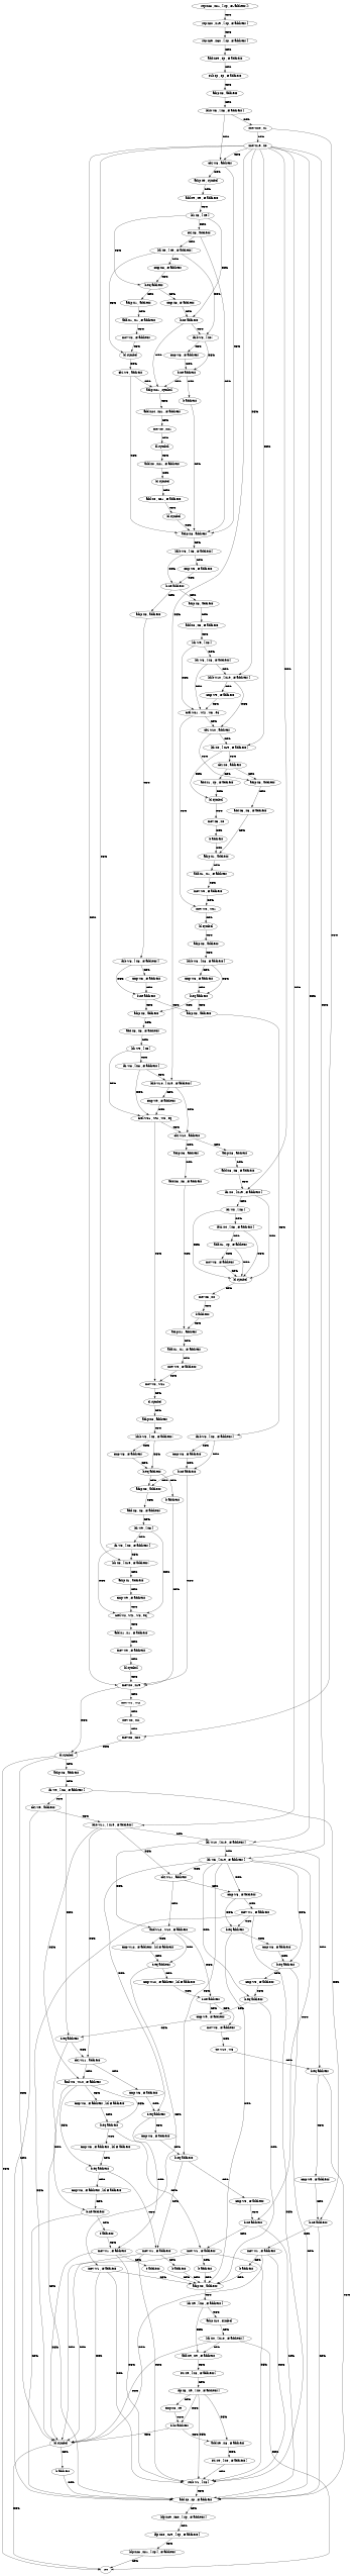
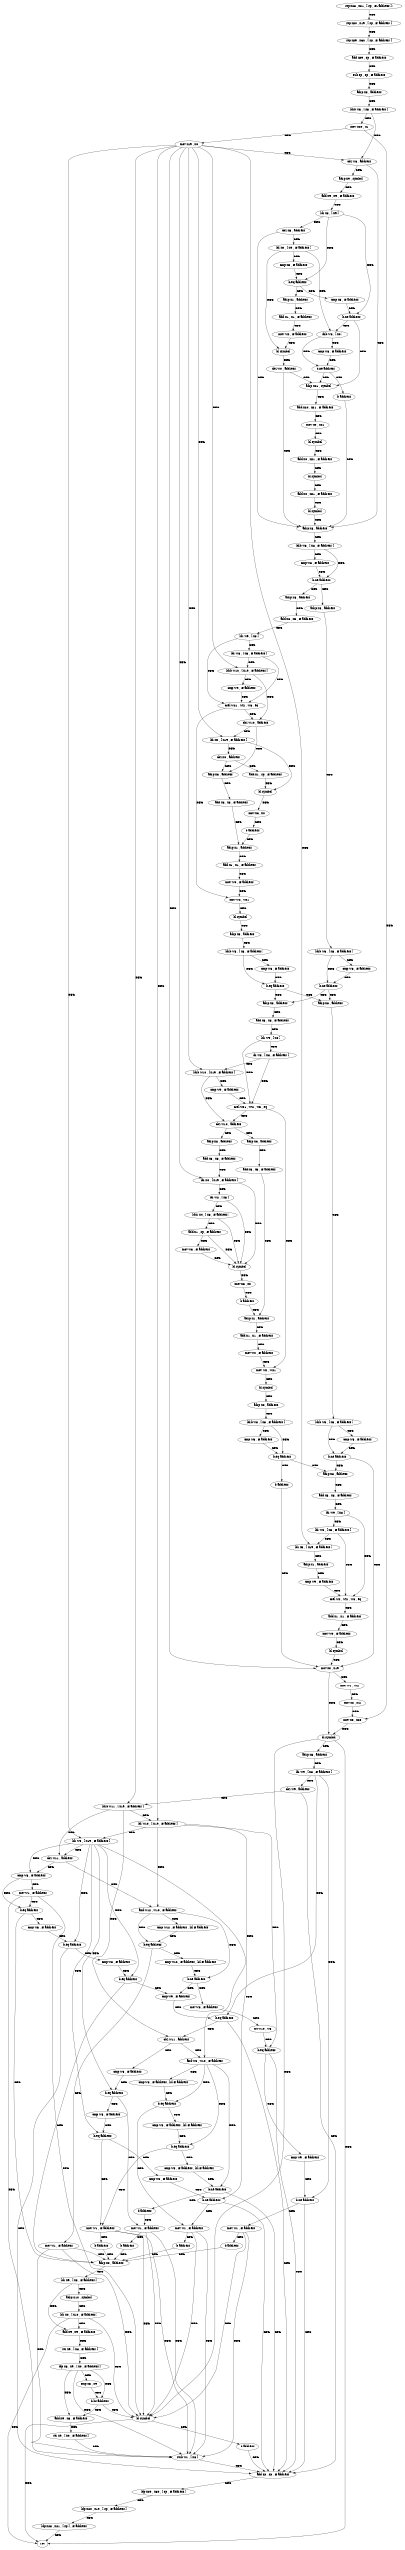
  digraph {
    n1 [label="stp x28 , x21 , [ sp , #- address ]!"]
    n2 [label="stp x20 , x19 , [ sp , # address ]"]
    n3 [label="stp x29 , x30 , [ sp , # address ]"]
    n4 [label="add x29 , sp , # address"]
    n5 [label="sub sp , sp , # address"]
    n6 [label="adrp x8 , address"]
    n7 [label="ldrb w8 , [ x8 , # address ]"]
    n8 [label="mov x20 , x1"]
    n9 [label="cbz w8 , address"]
    n10 [label="mov x19 , x0"]
    n11 [label="mov x3 , x20"]
    n12 [label="adrp x8 , address"]
    n13 [label="adrp x9 , symbol"]
    n14 [label="ldrb w10 , [ x19 , # address ]"]
    n15 [label="ldr x0 , [ x19 , # address ]"]
    n16 [label="mov x0 , x19"]
    n17 [label="ldrb w10 , [ x19 , # address ]"]
    n18 [label="ldrb w11 , [ x19 , # address ]"]
    n19 [label="ldr x3 , [ x19 , # address ]"]
    n20 [label="ldr x0 , [ x19 , # address ]"]
    n21 [label="ldr w10 , [ x19 , # address ]"]
    n22 [label="ldr w8 , [ x19 , # address ]"]
    n23 [label="bl symbol"]
    n24 [label="cmp w9 , # address"]
    n25 [label="cbz w10 , address"]
    n26 [label="cbz x0 , address"]
    n27 [label="bl symbol"]
    n28 [label="mov w1 , wzr"]
    n29 [label="cmp w9 , # address"]
    n30 [label="cbz w10 , address"]
    n31 [label="cbz w11 , address"]
    n32 [label="cbz w11 , address"]
    n33 [label="adrp x1 , address"]
    n34 [label="ldr w2 , [ x8 ]"]
    n35 [label="bl symbol"]
    n36 [label="and w12 , w10 , # address"]
    n37 [label="b.eq address"]
    n38 [label="and w8 , w10 , # address"]
    n39 [label="cmp w8 , # address"]
    n40 [label="b.eq address"]
    n41 [label="b.eq address"]
    n42 [label="b.eq address"]
    n43 [label="b.eq address"]
    n44 [label="b.ne address"]
    n45 [label="ldrb w8 , [ x8 , # address ]"]
    n46 [label="add x9 , x9 , # address"]
    n47 [label="cmp w8 , # address"]
    n48 [label="b.ne address"]
    n49 [label="ldr x8 , [ x9 ]"]
    n50 [label="adrp x8 , address"]
    n51 [label="adrp x8 , address"]
    n52 [label="ldrb w8 , [ x8 , # address ]"]
    n53 [label="add x8 , x8 , # address"]
    n54 [label="cmp w8 , # address"]
    n55 [label="b.ne address"]
    n56 [label="ldr w9 , [ x8 ]"]
    n57 [label="cbz x8 , address"]
    n58 [label="b.eq address"]
    n59 [label="b.ne address"]
    n60 [label="ldr x0 , [ x9 , # address ]"]
    n61 [label="adrp x1 , address"]
    n62 [label="cmp x8 , # address"]
    n63 [label="ldrb w8 , [ x0 ]"]
    n64 [label="adrp x21 , symbol"]
    n65 [label="cmp x8 , # address"]
    n66 [label="bl symbol"]
    n67 [label="cbz w0 , address"]
    n68 [label="cmp w8 , # address"]
    n69 [label="b.ne address"]
    n70 [label="adrp x8 , address"]
    n71 [label="adrp x8 , address"]
    n72 [label="ldrb w8 , [ x8 , # address ]"]
    n73 [label="add x8 , x8 , # address"]
    n74 [label="cmp w8 , # address"]
    n75 [label="b.ne address"]
    n76 [label="ldr w9 , [ x8 ]"]
    n77 [label="ldr w8 , [ x8 , # address ]"]
    n78 [label="csel w21 , wzr , w8 , eq"]
    n79 [label="mov w2 , w21"]
    n80 [label="adrp x3 , address"]
    n81 [label="bl symbol"]
    n82 [label="add x3 , x3 , # address"]
    n83 [label="adrp x1 , address"]
    n84 [label="add x1 , sp , # address"]
    n85 [label="mov x3 , x0"]
    n86 [label="add x1 , x1 , # address"]
    n87 [label="mov w2 , # address"]
    n88 [label="adrp x8 , address"]
    n89 [label="add x8 , x8 , # address"]
    n90 [label="mov x2 , xzr"]
    n91 [label="adrp x8 , address"]
    n92 [label=ret]
    n93 [label="bl symbol"]
    n94 [label="ldr w9 , [ x8 ]"]
    n95 [label="ldr w8 , [ x8 , # address ]"]
    n96 [label="csel w21 , wzr , w8 , eq"]
    n97 [label="mov w2 , w21"]
    n98 [label="adrp x3 , address"]
    n99 [label="adrp x8 , address"]
    n100 [label="bl symbol"]
    n101 [label="add x3 , x3 , # address"]
    n102 [label="add x8 , x8 , # address"]
    n103 [label="adrp x1 , address"]
    n104 [label="add x1 , x1 , # address"]
    n105 [label="mov w0 , # address"]
    n106 [label="add x24 , x21 , # address"]
    n107 [label="mov x0 , x21"]
    n108 [label="b address"]
    n109 [label="ldr w9 , [ x8 , # address ]"]
    n110 [label="b address"]
    n111 [label="cbz w9 , address"]
    n112 [label="b.eq address"]
    n113 [label="b.ne address"]
    n114 [label="add sp , sp , # address"]
    n115 [label="mov w1 , # address"]
    n116 [label="ldp x29 , x30 , [ sp , # address ]"]
    n117 [label="ldp x20 , x19 , [ sp , # address ]"]
    n118 [label="cmp w8 , # address"]
    n119 [label="ldr w8 , [ x8 , # address ]"]
    n120 [label="csel w2 , wzr , w8 , eq"]
    n121 [label="add x1 , x1 , # address"]
    n122 [label="cmp w9 , # address"]
    n123 [label="mov w0 , # address"]
    n124 [label="bl symbol"]
    n125 [label="add x1 , x1 , # address"]
    n126 [label="mov w0 , # address"]
    n127 [label="ldur x4 , [ x8 , # address ]"]
    n128 [label="mov x3 , x0"]
    n129 [label="add x1 , sp , # address"]
    n130 [label="mov w3 , # address"]
    n131 [label="b address"]
    n132 [label="b address"]
    n133 [label="bl symbol"]
    n134 [label="add x0 , x21 , # address"]
    n135 [label="bl symbol"]
    n136 [label="add x0 , x21 , # address"]
    n137 [label="bl symbol"]
    n138 [label="ldp x28 , x21 , [ sp ] , # address"]
    n139 [label="cmp w12 , # address , lsl # address"]
    n140 [label="b.eq address"]
    n141 [label="b.ne address"]
    n142 [label="cmp w9 , # address"]
    n143 [label="cmp w8 , # address , lsl # address"]
    n144 [label="b.eq address"]
    n145 [label="b.eq address"]
    n146 [label="b.ne address"]
    n147 [label="mov w1 , # address"]
    n148 [label="b.eq address"]
    n149 [label="cmp w8 , # address"]
    n150 [label="adrp x8 , address"]
    n151 [label="cmp w9 , # address"]
    n152 [label="mov w1 , # address"]
    n153 [label="cmp w8 , # address"]
    n154 [label="mov w1 , # address"]
    n155 [label="cmp w8 , # address"]
    n156 [label="mov w1 , # address"]
    n157 [label="strb w1 , [ x8 ]"]
    n158 [label="cmp w8 , # address"]
    n159 [label="mov w1 , # address"]
    n160 [label="cmp w12 , # address , lsl # address"]
    n161 [label="mov w8 , # address"]
    n162 [label="b address"]
    n163 [label="adrp x8 , address"]
    n164 [label="ldrb w8 , [ x8 , # address ]"]
    n165 [label="cmp w8 , # address"]
    n166 [label="b.eq address"]
    n167 [label="adrp x8 , address"]
    n168 [label="ldrb w8 , [ x8 , # address ]"]
    n169 [label="cmp w8 , # address"]
    n170 [label="b.eq address"]
    n171 [label="ldr x9 , [ x8 , # address ]"]
    n172 [label="adrp x10 , symbol"]
    n173 [label="add x9 , x9 , # address"]
    n174 [label="ldr x0 , [ x10 , # address ]"]
    n175 [label="str x9 , [ x8 , # address ]"]
    n176 [label="ldp x8 , x9 , [ x0 , # address ]"]
    n177 [label="cmp x8 , x9"]
    n178 [label="b.hs address"]
    n179 [label="add x9 , x8 , # address"]
    n180 [label="str x9 , [ x0 , # address ]"]
    n181 [label="tst w10 , w8"]
    n182 [label="cmp w8 , # address , lsl # address"]
    n183 [label="cmp w8 , # address , lsl # address"]
    n184 [label="b address"]
    n185 [label="b address"]
    n186 [label="b address"]
    n187 [label="b address"]
    n188 [label="b address"]
    n1 -> n2 [label=CFG]
    n2 -> n3 [label=CFG]
    n3 -> n4 [label=CFG]
    n4 -> n5 [label=CFG]
    n5 -> n6 [label=CFG]
    n6 -> n7 [label=CFG]
    n7 -> n8 [label=CFG]
    n7 -> n9 [label=DFG]
    n8 -> n10 [label=CFG]
    n8 -> n11 [label=DFG]
    n9 -> n12 [label=CFG]
    n9 -> n13 [label=CFG]
    n10 -> n9 [label=CFG]
    n10 -> n14 [label=DFG]
    n10 -> n15 [label=DFG]
    n10 -> n16 [label=DFG]
    n10 -> n17 [label=DFG]
    n10 -> n18 [label=DFG]
    n10 -> n19 [label=DFG]
    n10 -> n20 [label=DFG]
    n10 -> n21 [label=DFG]
    n10 -> n22 [label=DFG]
    n11 -> n23 [label=DFG]
    n12 -> n45 [label=CFG]
    n13 -> n46 [label=CFG]
    n14 -> n24 [label=CFG]
    n14 -> n25 [label=DFG]
    n15 -> n26 [label=DFG]
    n15 -> n27 [label=DFG]
    n16 -> n23 [label=DFG]
    n16 -> n28 [label=CFG]
    n17 -> n29 [label=CFG]
    n17 -> n30 [label=DFG]
    n18 -> n21 [label=CFG]
    n18 -> n31 [label=DFG]
    n18 -> n32 [label=DFG]
    n19 -> n33 [label=CFG]
    n20 -> n34 [label=CFG]
    n20 -> n35 [label=DFG]
    n21 -> n22 [label=CFG]
    n21 -> n36 [label=DFG]
    n21 -> n37 [label=DFG]
-   n18 -> n38 [label=DFG]
+   n21 -> n38 [label=DFG]
    n22 -> n31 [label=CFG]
    n22 -> n39 [label=DFG]
    n22 -> n40 [label=DFG]
    n22 -> n41 [label=DFG]
    n22 -> n42 [label=DFG]
    n22 -> n43 [label=DFG]
    n22 -> n44 [label=DFG]
    n23 -> n91 [label=CFG]
    n23 -> n92 [label=DFG]
    n23 -> n93 [label=DFG]
    n24 -> n78 [label=CFG]
    n25 -> n15 [label=CFG]
    n25 -> n80 [label=CFG]
    n26 -> n80 [label=CFG]
    n26 -> n84 [label=CFG]
    n27 -> n85 [label=DFG]
    n28 -> n90 [label=CFG]
    n29 -> n96 [label=CFG]
    n30 -> n98 [label=CFG]
    n30 -> n99 [label=CFG]
    n31 -> n36 [label=CFG]
    n31 -> n39 [label=CFG]
    n32 -> n38 [label=CFG]
    n32 -> n118 [label=CFG]
    n33 -> n122 [label=CFG]
    n34 -> n35 [label=DFG]
    n34 -> n127 [label=CFG]
    n35 -> n128 [label=DFG]
    n36 -> n139 [label=CFG]
    n36 -> n140 [label=DFG]
    n36 -> n141 [label=DFG]
    n37 -> n114 [label=CFG]
    n37 -> n142 [label=CFG]
    n38 -> n143 [label=CFG]
    n38 -> n144 [label=DFG]
    n38 -> n145 [label=DFG]
    n38 -> n146 [label=DFG]
    n39 -> n147 [label=CFG]
    n39 -> n148 [label=DFG]
    n40 -> n114 [label=CFG]
    n40 -> n149 [label=CFG]
    n41 -> n150 [label=CFG]
    n41 -> n151 [label=CFG]
    n42 -> n152 [label=CFG]
    n42 -> n153 [label=CFG]
    n43 -> n154 [label=CFG]
    n43 -> n155 [label=CFG]
    n44 -> n114 [label=CFG]
    n44 -> n156 [label=CFG]
    n45 -> n47 [label=CFG]
    n45 -> n48 [label=DFG]
    n46 -> n49 [label=CFG]
    n47 -> n48 [label=CFG]
    n48 -> n50 [label=CFG]
    n48 -> n51 [label=CFG]
    n49 -> n57 [label=DFG]
    n49 -> n58 [label=DFG]
    n49 -> n59 [label=DFG]
    n50 -> n52 [label=CFG]
    n51 -> n53 [label=CFG]
    n52 -> n54 [label=CFG]
    n52 -> n55 [label=DFG]
    n53 -> n56 [label=CFG]
    n54 -> n55 [label=CFG]
    n55 -> n70 [label=CFG]
    n55 -> n71 [label=CFG]
    n56 -> n77 [label=CFG]
    n56 -> n78 [label=DFG]
    n57 -> n12 [label=CFG]
    n57 -> n60 [label=CFG]
    n58 -> n61 [label=CFG]
    n58 -> n62 [label=CFG]
    n59 -> n63 [label=CFG]
    n59 -> n64 [label=CFG]
    n60 -> n63 [label=DFG]
    n60 -> n65 [label=CFG]
    n60 -> n66 [label=DFG]
    n61 -> n86 [label=CFG]
    n62 -> n59 [label=CFG]
    n63 -> n68 [label=CFG]
    n63 -> n69 [label=DFG]
    n64 -> n106 [label=CFG]
    n65 -> n58 [label=CFG]
    n66 -> n67 [label=DFG]
    n67 -> n12 [label=CFG]
    n67 -> n64 [label=CFG]
    n68 -> n69 [label=CFG]
    n69 -> n64 [label=CFG]
    n69 -> n108 [label=CFG]
    n70 -> n72 [label=CFG]
    n71 -> n73 [label=CFG]
    n72 -> n74 [label=CFG]
    n72 -> n75 [label=DFG]
    n73 -> n76 [label=CFG]
    n74 -> n75 [label=CFG]
    n75 -> n16 [label=CFG]
    n75 -> n88 [label=CFG]
    n76 -> n95 [label=CFG]
    n76 -> n96 [label=DFG]
    n77 -> n14 [label=CFG]
    n77 -> n78 [label=DFG]
    n78 -> n25 [label=CFG]
    n78 -> n79 [label=DFG]
    n79 -> n81 [label=CFG]
    n80 -> n82 [label=CFG]
    n81 -> n167 [label=CFG]
    n82 -> n83 [label=CFG]
    n83 -> n104 [label=CFG]
    n84 -> n27 [label=DFG]
    n85 -> n132 [label=CFG]
    n86 -> n87 [label=CFG]
    n87 -> n66 [label=CFG]
    n88 -> n89 [label=CFG]
    n89 -> n94 [label=CFG]
    n90 -> n11 [label=CFG]
    n91 -> n109 [label=CFG]
    n93 -> n92 [label=DFG]
    n93 -> n110 [label=CFG]
    n94 -> n119 [label=CFG]
    n94 -> n120 [label=DFG]
    n95 -> n17 [label=CFG]
    n95 -> n96 [label=DFG]
    n96 -> n30 [label=CFG]
    n96 -> n97 [label=DFG]
    n97 -> n100 [label=CFG]
    n98 -> n101 [label=CFG]
    n99 -> n102 [label=CFG]
    n100 -> n163 [label=CFG]
    n101 -> n103 [label=CFG]
    n102 -> n20 [label=CFG]
    n103 -> n125 [label=CFG]
    n104 -> n105 [label=CFG]
    n105 -> n79 [label=CFG]
    n106 -> n107 [label=CFG]
    n107 -> n133 [label=CFG]
    n108 -> n12 [label=CFG]
    n109 -> n111 [label=DFG]
    n109 -> n112 [label=DFG]
    n109 -> n113 [label=DFG]
    n110 -> n114 [label=CFG]
    n111 -> n18 [label=CFG]
    n111 -> n114 [label=CFG]
    n112 -> n32 [label=CFG]
    n112 -> n114 [label=CFG]
    n113 -> n114 [label=CFG]
    n113 -> n115 [label=CFG]
    n114 -> n116 [label=CFG]
    n115 -> n93 [label=DFG]
    n115 -> n157 [label=DFG]
    n115 -> n185 [label=CFG]
    n116 -> n117 [label=CFG]
    n117 -> n138 [label=CFG]
    n118 -> n42 [label=CFG]
    n119 -> n19 [label=CFG]
    n119 -> n120 [label=DFG]
    n120 -> n121 [label=CFG]
    n121 -> n123 [label=CFG]
    n122 -> n120 [label=CFG]
    n123 -> n124 [label=CFG]
    n124 -> n16 [label=CFG]
    n125 -> n126 [label=CFG]
    n126 -> n97 [label=CFG]
    n127 -> n35 [label=DFG]
    n127 -> n129 [label=CFG]
    n128 -> n131 [label=CFG]
    n129 -> n35 [label=DFG]
    n129 -> n130 [label=CFG]
    n130 -> n35 [label=CFG]
    n131 -> n103 [label=CFG]
    n132 -> n83 [label=CFG]
    n133 -> n134 [label=CFG]
    n134 -> n135 [label=CFG]
    n135 -> n136 [label=CFG]
    n136 -> n137 [label=CFG]
    n137 -> n12 [label=CFG]
    n138 -> n92 [label=CFG]
    n139 -> n140 [label=CFG]
    n140 -> n159 [label=CFG]
    n140 -> n160 [label=CFG]
    n141 -> n151 [label=CFG]
    n141 -> n161 [label=CFG]
    n142 -> n113 [label=CFG]
    n143 -> n144 [label=CFG]
    n144 -> n156 [label=CFG]
    n144 -> n182 [label=CFG]
    n145 -> n154 [label=CFG]
    n145 -> n183 [label=CFG]
    n146 -> n114 [label=CFG]
    n146 -> n184 [label=CFG]
    n147 -> n93 [label=DFG]
    n147 -> n148 [label=CFG]
    n147 -> n157 [label=DFG]
    n148 -> n150 [label=CFG]
    n148 -> n158 [label=CFG]
    n149 -> n41 [label=CFG]
    n150 -> n171 [label=CFG]
    n151 -> n112 [label=CFG]
    n152 -> n93 [label=DFG]
    n152 -> n157 [label=DFG]
    n152 -> n186 [label=CFG]
    n153 -> n43 [label=CFG]
    n154 -> n93 [label=DFG]
    n154 -> n157 [label=DFG]
    n154 -> n188 [label=CFG]
    n155 -> n44 [label=CFG]
    n156 -> n93 [label=DFG]
    n156 -> n157 [label=DFG]
    n156 -> n187 [label=CFG]
    n157 -> n114 [label=CFG]
    n158 -> n40 [label=CFG]
    n159 -> n93 [label=DFG]
    n159 -> n150 [label=CFG]
    n159 -> n157 [label=DFG]
    n160 -> n141 [label=CFG]
    n161 -> n181 [label=CFG]
    n162 -> n16 [label=CFG]
    n163 -> n164 [label=CFG]
    n164 -> n165 [label=CFG]
    n164 -> n166 [label=DFG]
    n165 -> n166 [label=CFG]
    n166 -> n88 [label=CFG]
    n166 -> n162 [label=CFG]
    n167 -> n168 [label=CFG]
    n168 -> n169 [label=CFG]
    n168 -> n170 [label=DFG]
    n169 -> n170 [label=CFG]
    n170 -> n70 [label=CFG]
    n170 -> n71 [label=CFG]
    n171 -> n172 [label=CFG]
    n171 -> n173 [label=DFG]
    n172 -> n174 [label=CFG]
    n173 -> n175 [label=DFG]
    n174 -> n92 [label=DFG]
    n174 -> n93 [label=DFG]
    n174 -> n173 [label=CFG]
    n175 -> n176 [label=CFG]
    n176 -> n157 [label=DFG]
    n176 -> n177 [label=CFG]
    n176 -> n178 [label=DFG]
    n176 -> n179 [label=DFG]
    n177 -> n178 [label=CFG]
    n178 -> n93 [label=CFG]
    n178 -> n179 [label=CFG]
    n179 -> n180 [label=DFG]
    n180 -> n157 [label=CFG]
    n181 -> n37 [label=CFG]
    n182 -> n145 [label=CFG]
    n183 -> n146 [label=CFG]
    n184 -> n152 [label=CFG]
    n185 -> n150 [label=CFG]
    n186 -> n150 [label=CFG]
    n187 -> n150 [label=CFG]
    n188 -> n150 [label=CFG]
  }
